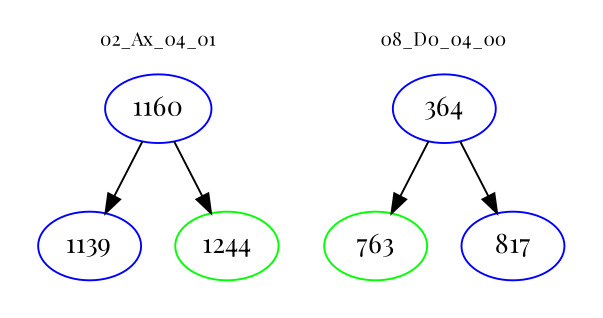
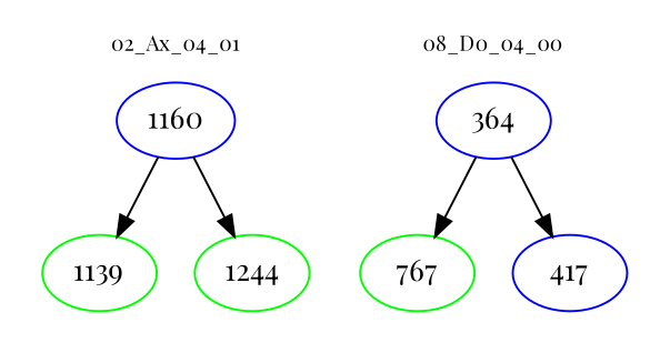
  digraph {
    fontname="Playfair Display"
    node [color=blue fontname="Playfair Display"]
    edge [color=black fontname="Playfair Display"]
    n1 [label=1160]
-   n2 [label=1139]
+   n2 [color=green label=1139]
    n3 [color=green label=1244]
    n4 [label=364]
-   n5 [color=green label=763]
-   n6 [label=817]
+   n5 [color=green label=767]
+   n6 [label=417]
    subgraph cluster_1 {
      color=white
      fontsize=10
      label="02_Ax_04_01"
      n1
      n2
      n3
    }
    subgraph cluster_2 {
      color=white
      fontsize=10
      label="08_D0_04_00"
      n4
      n5
      n6
    }
    n1 -> n2
    n1 -> n3
    n4 -> n5
    n4 -> n6
  }
